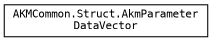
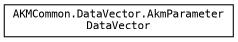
  digraph {
    rankdir=LR
    fontname="DejaVu Sans Mono"
-   n1 [color=black fillcolor=white fontname="DejaVu Sans Mono" fontsize=10 height=0.2 label="AKMCommon.Struct.AkmParameter\lDataVector" shape=record style=filled width=0.4]
+   n1 [color=black fillcolor=white fontname="DejaVu Sans Mono" fontsize=10 height=0.2 label="AKMCommon.DataVector.AkmParameter\lDataVector" shape=record style=filled width=0.4]
  }
